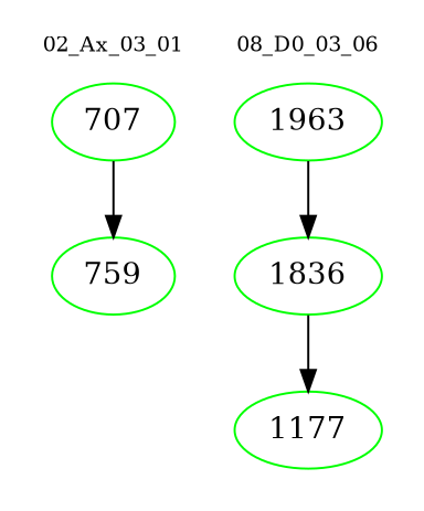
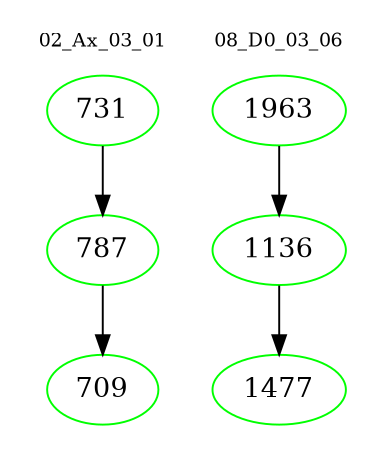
  digraph {
    node [color=green]
    edge [color=black]
-   n2 [label=707]
-   n3 [label=759]
+   n1 [label=731]
+   n2 [label=787]
+   n3 [label=709]
    n4 [label=1963]
-   n5 [label=1836]
-   n6 [label=1177]
+   n5 [label=1136]
+   n6 [label=1477]
    subgraph cluster_1 {
      color=white
      fontsize=10
      label="02_Ax_03_01"
+     n1
      n2
      n3
    }
    subgraph cluster_2 {
      color=white
      fontsize=10
      label="08_D0_03_06"
      n4
      n5
      n6
    }
+   n1 -> n2
    n2 -> n3
    n4 -> n5
    n5 -> n6
  }
